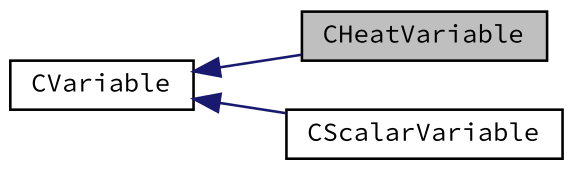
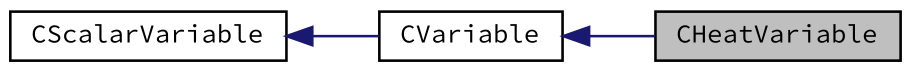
  digraph {
    fontname="Source Code Pro"
    rankdir=LR
    node [color=black fillcolor=white fontname="Source Code Pro" fontsize=10 shape=record style=filled]
    edge [color=midnightblue dir=back fontname="Source Code Pro" fontsize=10 labelfontname=Helvetica labelfontsize=10 style=solid]
    n1 [fillcolor=grey75 fontcolor=black height=0.2 label=CHeatVariable width=0.4]
    n2 [height=0.2 label=CScalarVariable width=0.4]
    n3 [height=0.2 label=CVariable width=0.4]
    n3 -> n1
-   n3 -> n2
+   n2 -> n3
  }
